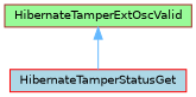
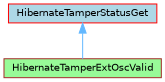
  digraph {
    rankdir=TB
    node [fontname=Helvetica fontsize=10 shape=box style=filled]
    n1 [color=red fillcolor=lightblue fontcolor=black height=0.2 label=HibernateTamperStatusGet width=0.4]
    n2 [color=brown fillcolor=palegreen height=0.2 label=HibernateTamperExtOscValid width=0.4]
-   n2 -> n1 [color=steelblue1 dir=back fontname=Helvetica fontsize=10 labelfontname=Helvetica labelfontsize=10 style=solid]
+   n1 -> n2 [color=steelblue1 dir=back fontname=Helvetica fontsize=10 labelfontname=Helvetica labelfontsize=10 style=solid]
  }
